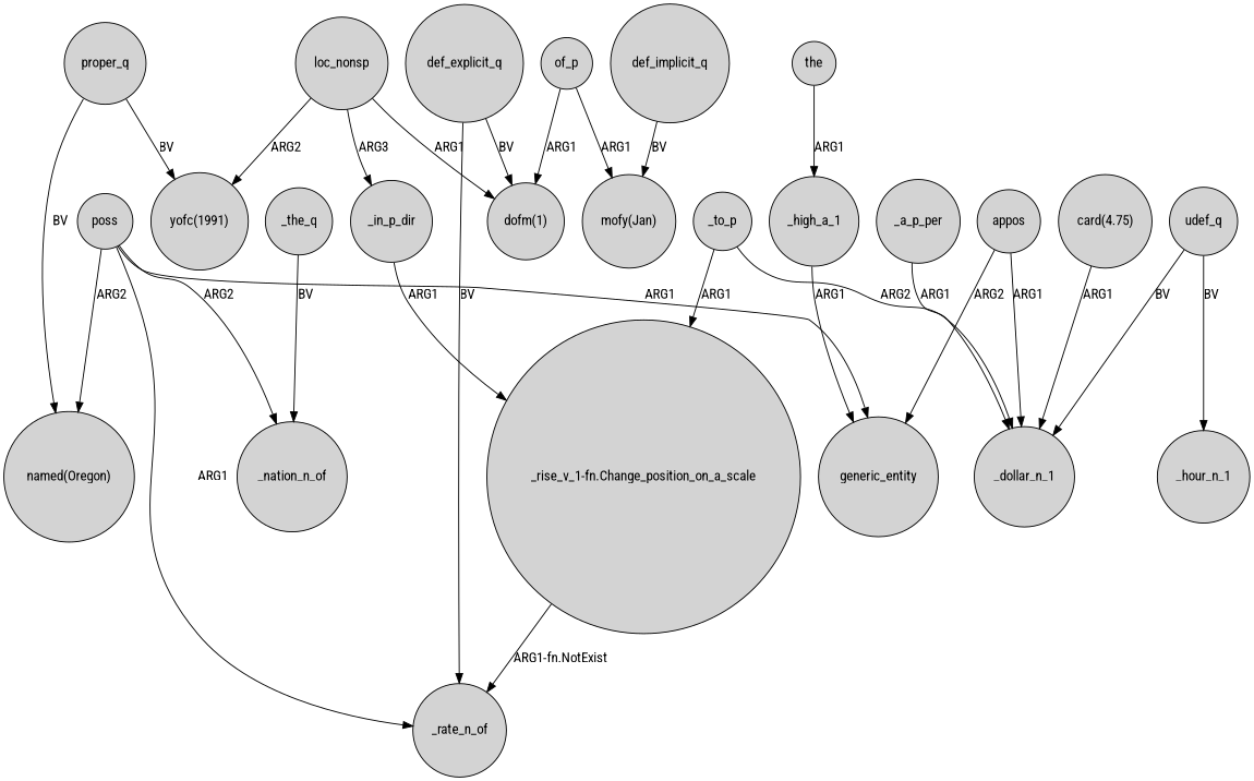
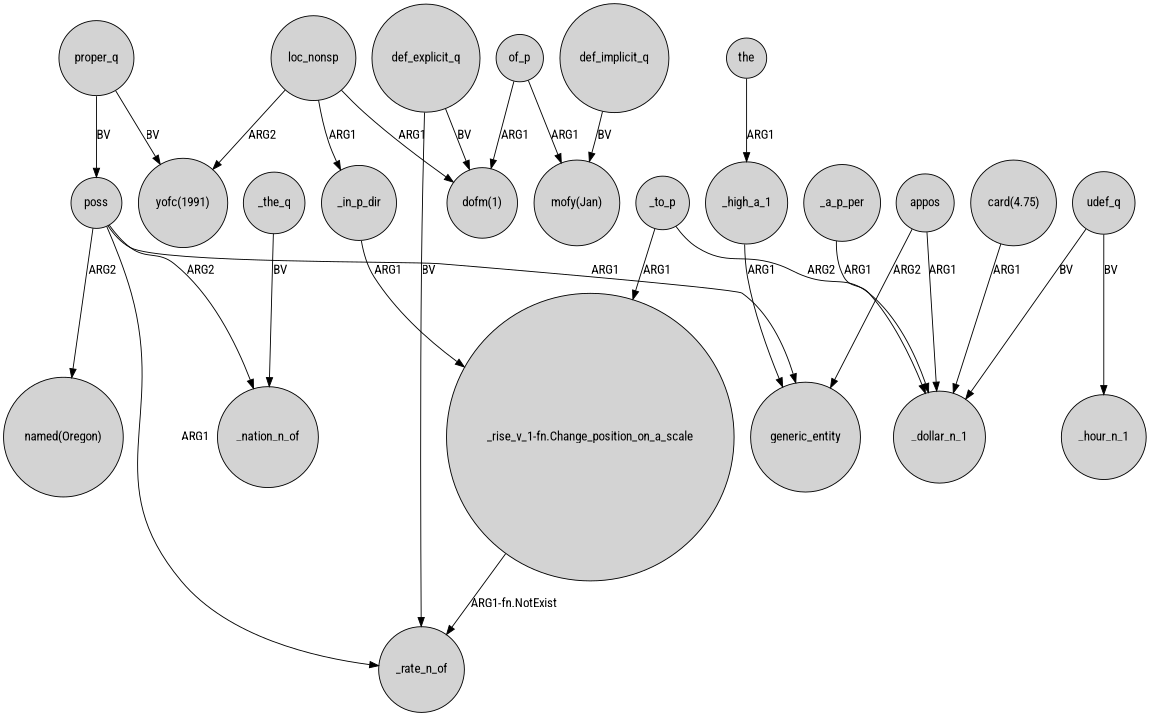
  digraph {
    fontname="Roboto Condensed"
    node [fontname="Roboto Condensed" shape=circle style=filled]
    edge [fontname="Roboto Condensed"]
    poss
    _rate_n_of
    generic_entity
    _nation_n_of
    "named(Oregon)"
    _in_p_dir
    "_rise_v_1-fn.Change_position_on_a_scale"
    _to_p
    _dollar_n_1
    loc_nonsp
    "yofc(1991)"
    "dofm(1)"
    def_explicit_q
    n14 [label=the]
    _high_a_1
    proper_q
    udef_q
    _hour_n_1
    appos
    _a_p_per
    def_implicit_q
    "mofy(Jan)"
    _the_q
    "card(4.75)"
    of_p
    poss -> _rate_n_of [label=ARG1]
    poss -> generic_entity [label=ARG1]
    poss -> _nation_n_of [label=ARG2]
    poss -> "named(Oregon)" [label=ARG2]
    _in_p_dir -> "_rise_v_1-fn.Change_position_on_a_scale" [label=ARG1]
    "_rise_v_1-fn.Change_position_on_a_scale" -> _rate_n_of [label="ARG1-fn.NotExist"]
    _to_p -> "_rise_v_1-fn.Change_position_on_a_scale" [label=ARG1]
    _to_p -> _dollar_n_1 [label=ARG2]
-   loc_nonsp -> _in_p_dir [label=ARG3]
+   loc_nonsp -> _in_p_dir [label=ARG1]
    loc_nonsp -> "yofc(1991)" [label=ARG2]
    loc_nonsp -> "dofm(1)" [label=ARG1]
    def_explicit_q -> _rate_n_of [label=BV]
    def_explicit_q -> "dofm(1)" [label=BV]
    n14 -> _high_a_1 [label=ARG1]
    _high_a_1 -> generic_entity [label=ARG1]
-   proper_q -> "named(Oregon)" [label=BV]
+   proper_q -> poss [label=BV]
    proper_q -> "yofc(1991)" [label=BV]
    udef_q -> _dollar_n_1 [label=BV]
    udef_q -> _hour_n_1 [label=BV]
    appos -> generic_entity [label=ARG2]
    appos -> _dollar_n_1 [label=ARG1]
    _a_p_per -> _dollar_n_1 [label=ARG1]
    def_implicit_q -> "mofy(Jan)" [label=BV]
    _the_q -> _nation_n_of [label=BV]
    "card(4.75)" -> _dollar_n_1 [label=ARG1]
    of_p -> "dofm(1)" [label=ARG1]
    of_p -> "mofy(Jan)" [label=ARG1]
  }
